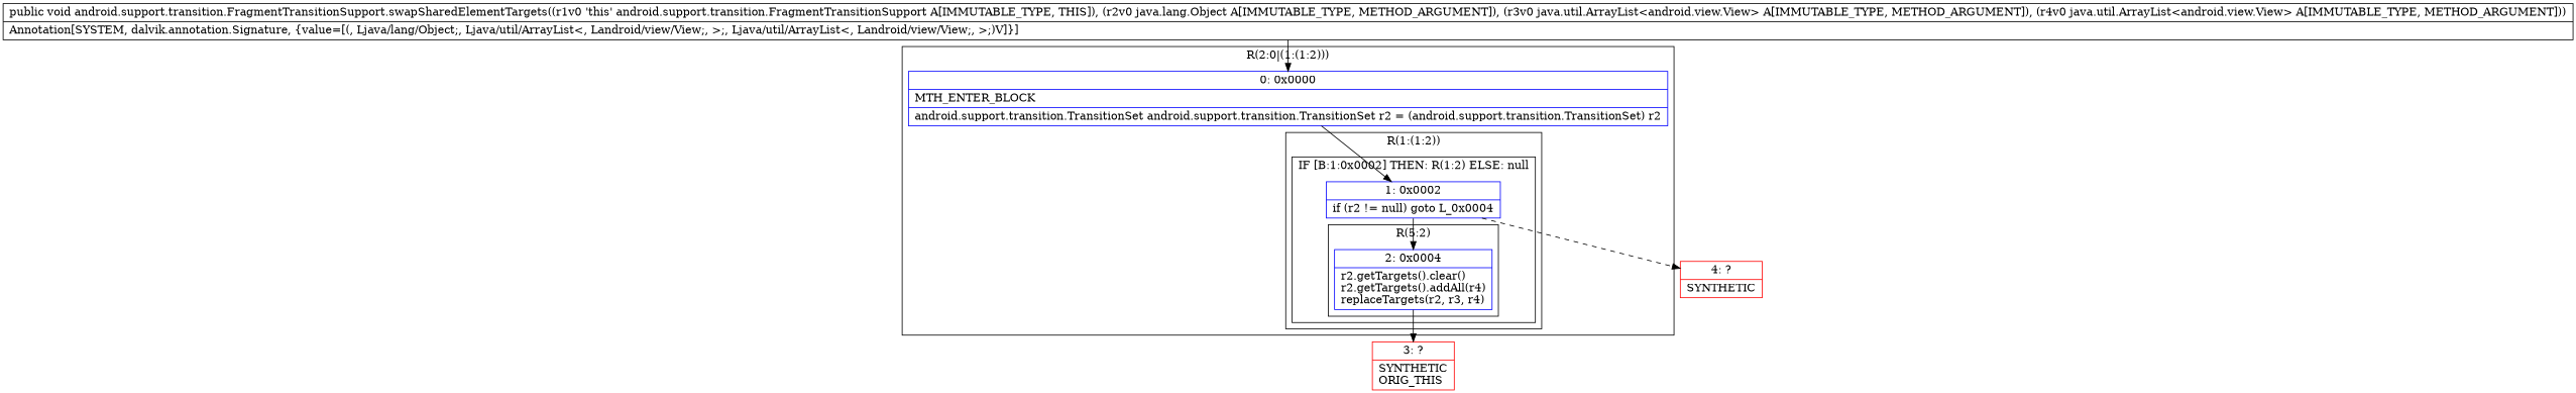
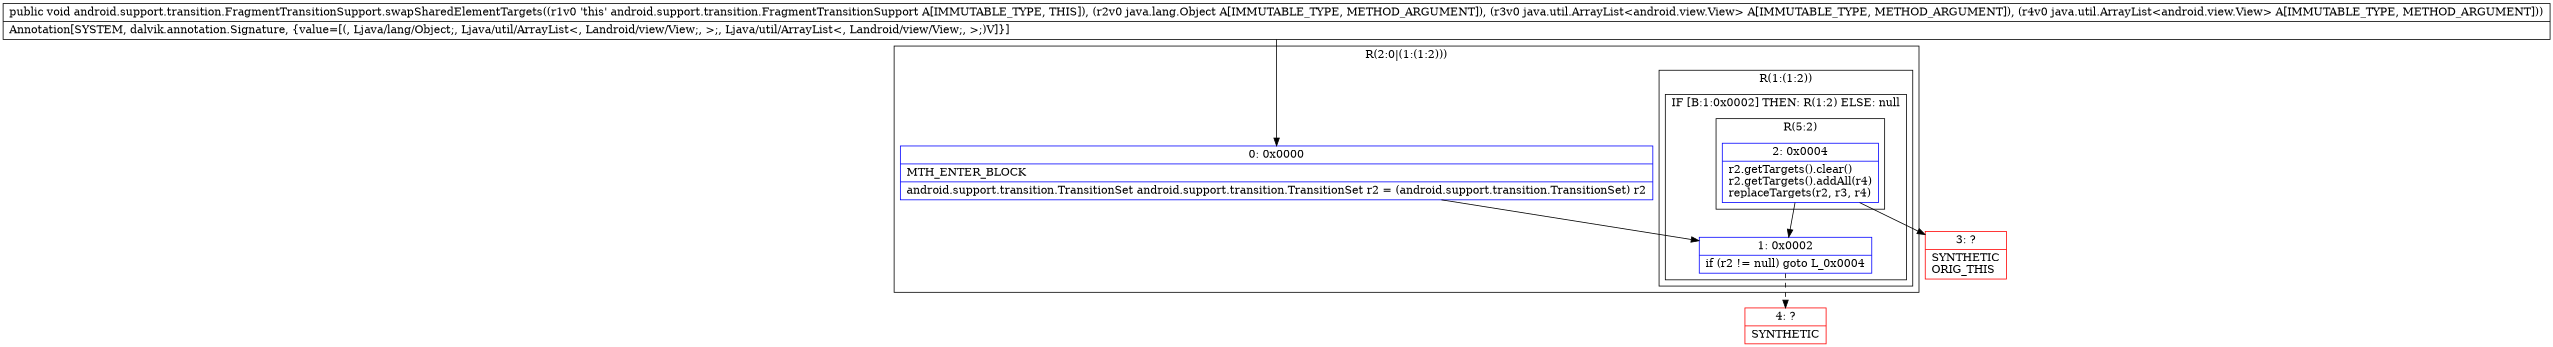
  digraph {
    node [color=blue shape=record]
    n1 [label="{2\:\ 0x0004|r2.getTargets().clear()\lr2.getTargets().addAll(r4)\lreplaceTargets(r2, r3, r4)\l}"]
    n2 [label="{1\:\ 0x0002|if (r2 != null) goto L_0x0004\l}"]
    n3 [label="{0\:\ 0x0000|MTH_ENTER_BLOCK\l|android.support.transition.TransitionSet android.support.transition.TransitionSet r2 = (android.support.transition.TransitionSet) r2\l}"]
    n4 [color=red label="{3\:\ ?|SYNTHETIC\lORIG_THIS\l}"]
    n5 [color=red label="{4\:\ ?|SYNTHETIC\l}"]
    n6 [label="{public void android.support.transition.FragmentTransitionSupport.swapSharedElementTargets((r1v0 'this' android.support.transition.FragmentTransitionSupport A[IMMUTABLE_TYPE, THIS]), (r2v0 java.lang.Object A[IMMUTABLE_TYPE, METHOD_ARGUMENT]), (r3v0 java.util.ArrayList\<android.view.View\> A[IMMUTABLE_TYPE, METHOD_ARGUMENT]), (r4v0 java.util.ArrayList\<android.view.View\> A[IMMUTABLE_TYPE, METHOD_ARGUMENT]))  | Annotation[SYSTEM, dalvik.annotation.Signature, \{value=[(, Ljava\/lang\/Object;, Ljava\/util\/ArrayList\<, Landroid\/view\/View;, \>;, Ljava\/util\/ArrayList\<, Landroid\/view\/View;, \>;)V]\}]\l}" color=""]
    subgraph cluster_1 {
      label="R(2:0|(1:(1:2)))"
      n3
      subgraph cluster_2 {
        label="R(1:(1:2))"
        subgraph cluster_3 {
          label="IF [B:1:0x0002] THEN: R(1:2) ELSE: null"
          n2
          subgraph cluster_4 {
            label="R(5:2)"
            n1
          }
        }
      }
    }
    n1 -> n4
-   n2 -> n1
+   n1 -> n2
    n2 -> n5 [style=dashed]
    n3 -> n2
    n6 -> n3
  }
